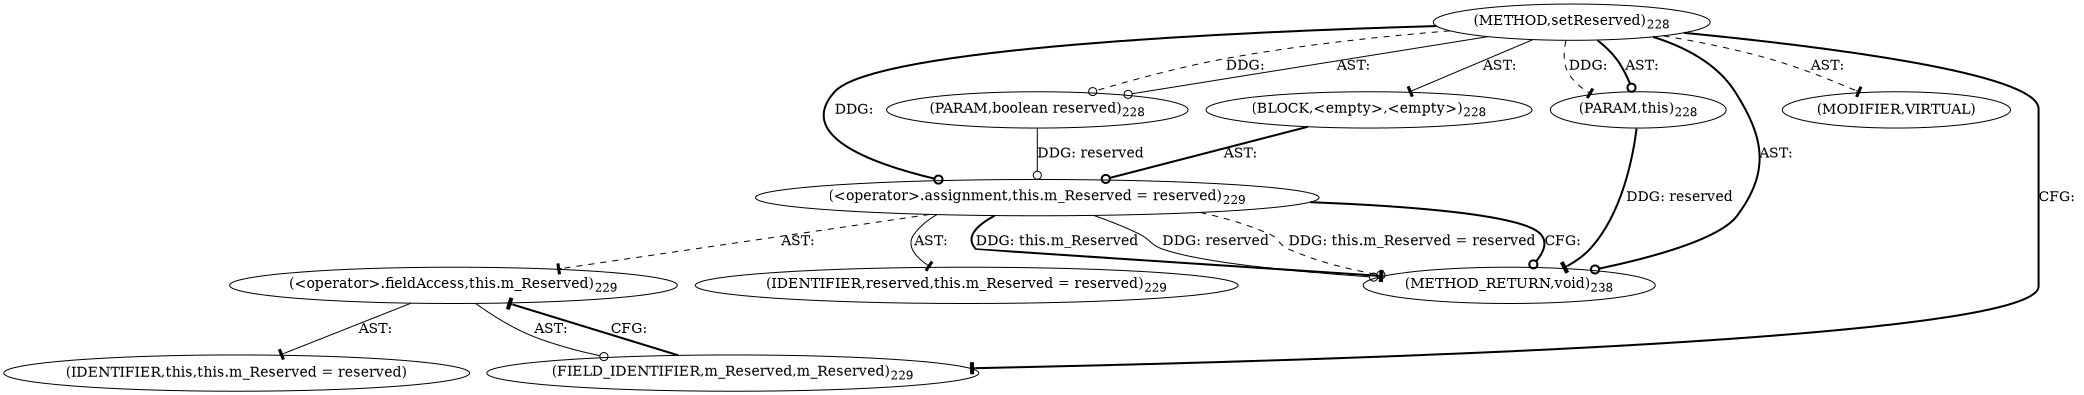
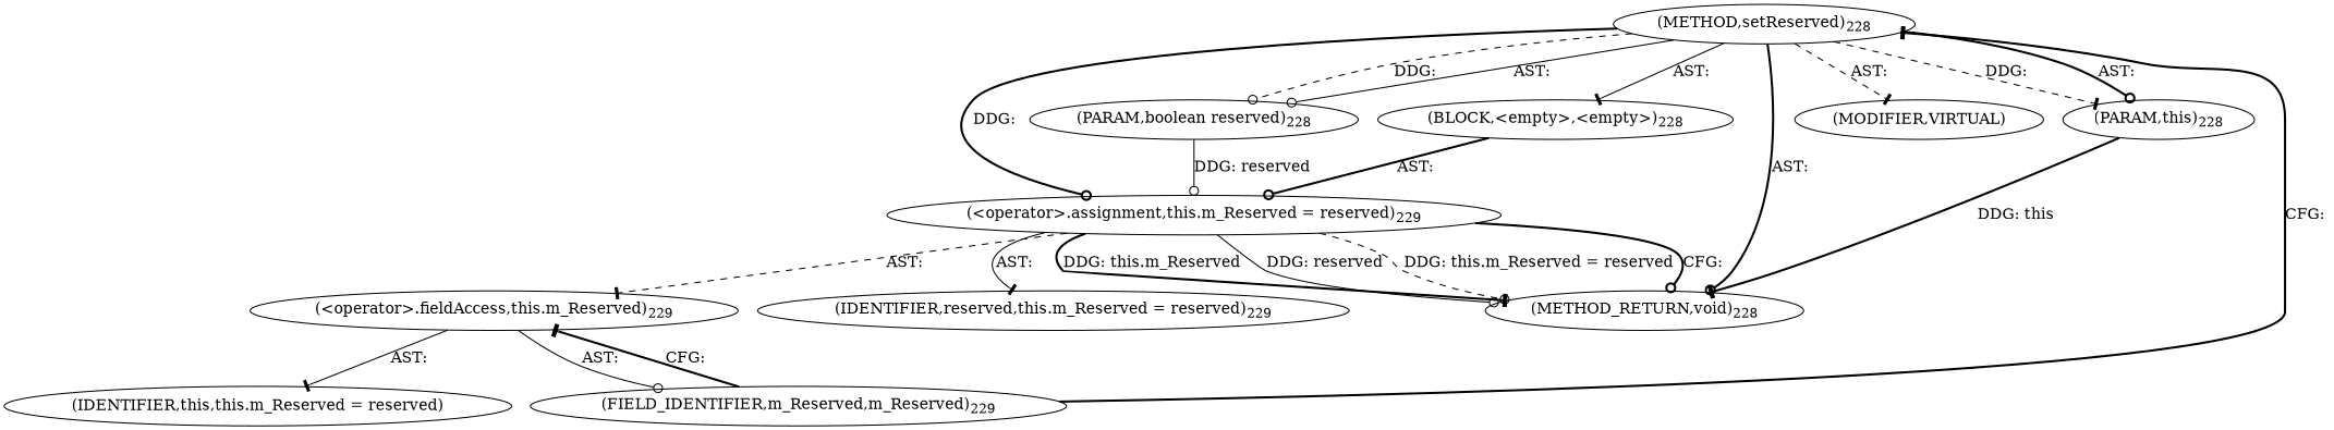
  digraph {
    edge [arrowhead=odot style=bold]
    n1 [label=<(METHOD,setReserved)<SUB>228</SUB>>]
    n2 [label=<(PARAM,this)<SUB>228</SUB>>]
    n3 [label=<(PARAM,boolean reserved)<SUB>228</SUB>>]
    n4 [label=<(BLOCK,&lt;empty&gt;,&lt;empty&gt;)<SUB>228</SUB>>]
    n5 [label=<(&lt;operator&gt;.assignment,this.m_Reserved = reserved)<SUB>229</SUB>>]
    n6 [label=<(FIELD_IDENTIFIER,m_Reserved,m_Reserved)<SUB>229</SUB>>]
    n7 [label=<(MODIFIER,VIRTUAL)>]
-   n8 [label=<(METHOD_RETURN,void)<SUB>238</SUB>>]
+   n8 [label=<(METHOD_RETURN,void)<SUB>228</SUB>>]
    n9 [label=<(&lt;operator&gt;.fieldAccess,this.m_Reserved)<SUB>229</SUB>>]
    n10 [label=<(IDENTIFIER,reserved,this.m_Reserved = reserved)<SUB>229</SUB>>]
    n11 [label=<(IDENTIFIER,this,this.m_Reserved = reserved)>]
    n1 -> n2 [label="AST: "]
    n1 -> n2 [arrowhead=tee label="DDG: " style=dashed]
    n1 -> n3 [label="AST: " style=solid]
    n1 -> n3 [label="DDG: " style=dashed]
    n1 -> n4 [arrowhead=tee label="AST: " style=solid]
    n1 -> n5 [label="DDG: "]
-   n1 -> n6 [arrowhead=tee label="CFG: "]
+   n6 -> n1 [arrowhead=tee label="CFG: "]
    n1 -> n7 [arrowhead=tee label="AST: " style=dashed]
    n1 -> n8 [label="AST: "]
-   n2 -> n8 [arrowhead=tee label="DDG: reserved"]
+   n2 -> n8 [arrowhead=tee label="DDG: this"]
    n3 -> n5 [label="DDG: reserved" style=solid]
    n4 -> n5 [label="AST: "]
    n5 -> n8 [label="CFG: "]
    n5 -> n8 [arrowhead=tee label="DDG: this.m_Reserved"]
    n5 -> n8 [label="DDG: reserved" style=solid]
    n5 -> n8 [label="DDG: this.m_Reserved = reserved" style=dashed]
    n5 -> n9 [arrowhead=tee label="AST: " style=dashed]
    n5 -> n10 [arrowhead=tee label="AST: " style=solid]
    n6 -> n9 [arrowhead=tee label="CFG: "]
    n9 -> n6 [label="AST: " style=solid]
    n9 -> n11 [arrowhead=tee label="AST: " style=solid]
  }
